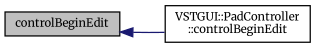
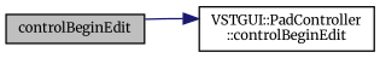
  digraph {
    rankdir=LR
    fontname=Merriweather
    node [color=black fontname=Merriweather fontsize=9 shape=record]
    n1 [fillcolor=grey75 fontcolor=black height=0.2 label=controlBeginEdit style=filled width=0.4]
    n2 [height=0.2 label="VSTGUI::PadController\l::controlBeginEdit" width=0.4]
-   n1 -> n2 [color=midnightblue dir=back fontname=Merriweather fontsize=9 labelfontname=Arial labelfontsize=9 style=solid]
+   n2 -> n1 [color=midnightblue dir=back fontname=Merriweather fontsize=9 labelfontname=Arial labelfontsize=9 style=solid]
  }
